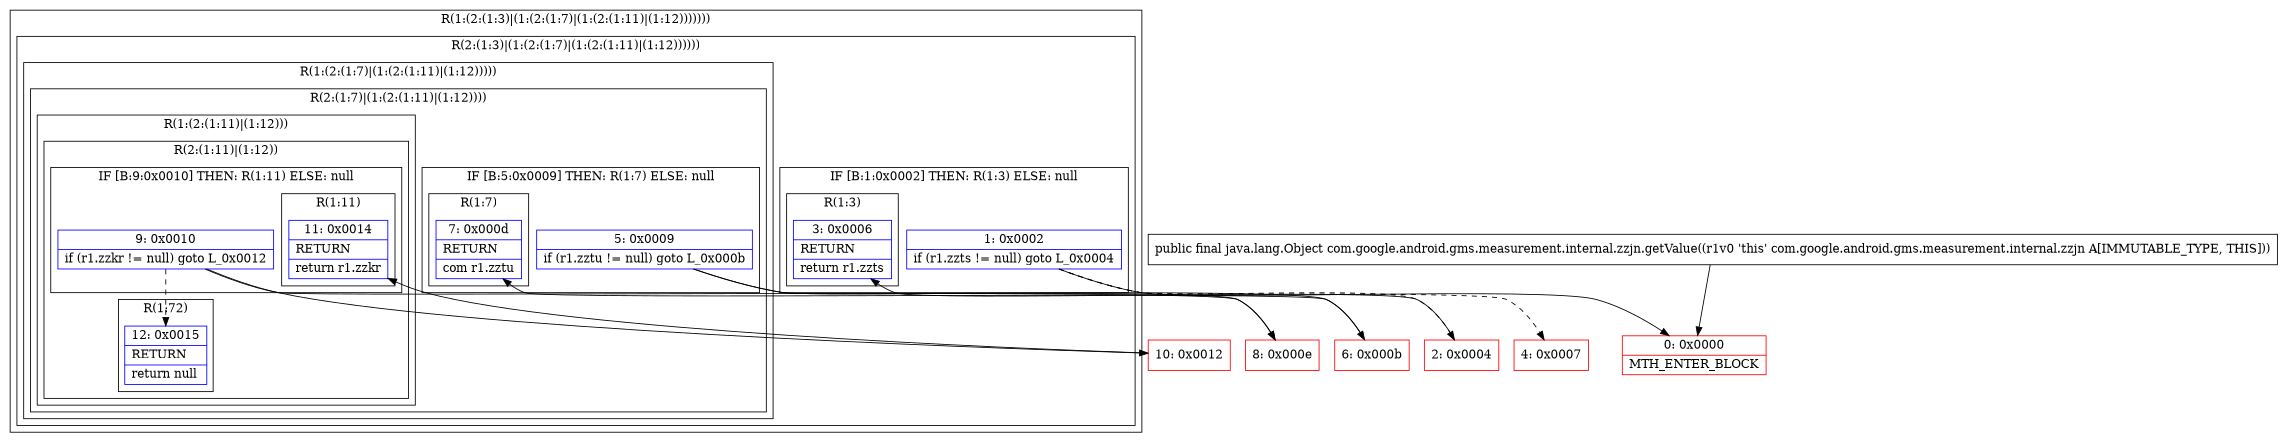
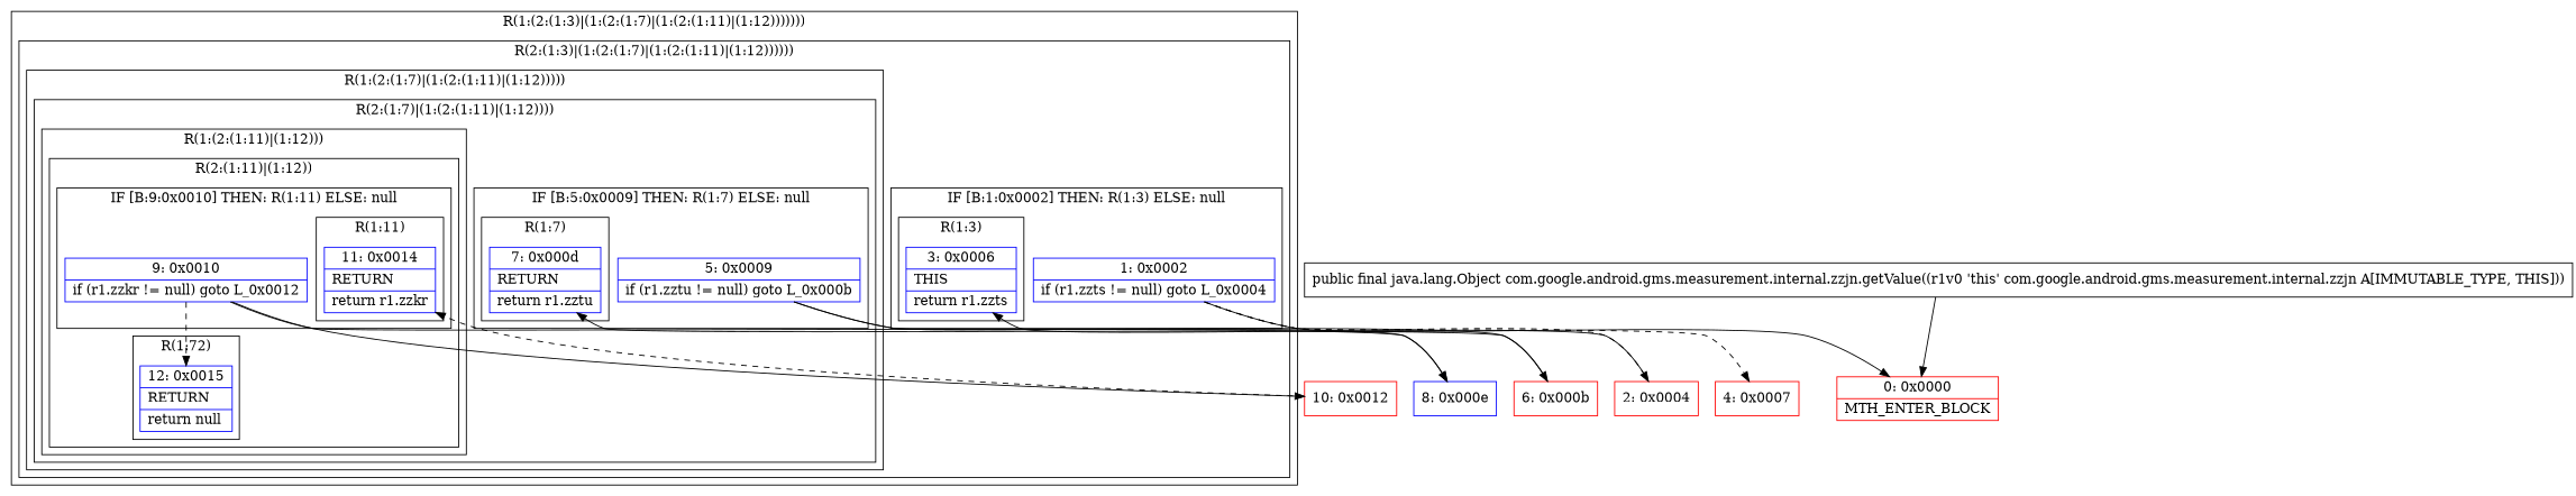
  digraph {
    node [color=blue shape=record]
-   n1 [label="{3\:\ 0x0006|RETURN\l|return r1.zzts\l}"]
+   n1 [label="{3\:\ 0x0006|THIS\l|return r1.zzts\l}"]
    n2 [label="{1\:\ 0x0002|if (r1.zzts != null) goto L_0x0004\l}"]
-   n3 [label="{7\:\ 0x000d|RETURN\l|com r1.zztu\l}"]
+   n3 [label="{7\:\ 0x000d|RETURN\l|return r1.zztu\l}"]
    n4 [label="{5\:\ 0x0009|if (r1.zztu != null) goto L_0x000b\l}"]
    n5 [label="{11\:\ 0x0014|RETURN\l|return r1.zzkr\l}"]
    n6 [label="{9\:\ 0x0010|if (r1.zzkr != null) goto L_0x0012\l}"]
    n7 [label="{12\:\ 0x0015|RETURN\l|return null\l}"]
    n8 [color=red label="{2\:\ 0x0004}"]
    n9 [color=red label="{4\:\ 0x0007}"]
    n10 [color=red label="{0\:\ 0x0000|MTH_ENTER_BLOCK\l}"]
    n11 [color=red label="{6\:\ 0x000b}"]
-   n12 [color=red label="{8\:\ 0x000e}"]
+   n12 [label="{8\:\ 0x000e}"]
    n13 [color=red label="{10\:\ 0x0012}"]
    n14 [label="{public final java.lang.Object com.google.android.gms.measurement.internal.zzjn.getValue((r1v0 'this' com.google.android.gms.measurement.internal.zzjn A[IMMUTABLE_TYPE, THIS])) }" color=""]
    subgraph cluster_1 {
      label="R(1:(2:(1:3)|(1:(2:(1:7)|(1:(2:(1:11)|(1:12)))))))"
      subgraph cluster_2 {
        label="R(2:(1:3)|(1:(2:(1:7)|(1:(2:(1:11)|(1:12))))))"
        subgraph cluster_3 {
          label="IF [B:1:0x0002] THEN: R(1:3) ELSE: null"
          n2
          subgraph cluster_4 {
            label="R(1:3)"
            n1
          }
        }
        subgraph cluster_5 {
          label="R(1:(2:(1:7)|(1:(2:(1:11)|(1:12)))))"
          subgraph cluster_6 {
            label="R(2:(1:7)|(1:(2:(1:11)|(1:12))))"
            subgraph cluster_7 {
              label="IF [B:5:0x0009] THEN: R(1:7) ELSE: null"
              n4
              subgraph cluster_8 {
                label="R(1:7)"
                n3
              }
            }
            subgraph cluster_9 {
              label="R(1:(2:(1:11)|(1:12)))"
              subgraph cluster_10 {
                label="R(2:(1:11)|(1:12))"
                subgraph cluster_11 {
                  label="IF [B:9:0x0010] THEN: R(1:11) ELSE: null"
                  n6
                  subgraph cluster_12 {
                    label="R(1:11)"
                    n5
                  }
                }
                subgraph cluster_13 {
                  label="R(1:72)"
                  n7
                }
              }
            }
          }
        }
      }
    }
    n2 -> n8 [style=dashed]
    n2 -> n9 [style=dashed]
    n2 -> n10
    n4 -> n11
    n4 -> n12 [style=solid]
    n6 -> n7 [style=dashed]
    n6 -> n12
    n6 -> n13
    n8 -> n1
    n11 -> n3
-   n13 -> n5
+   n13 -> n5 [style=dashed]
    n14 -> n10
  }
